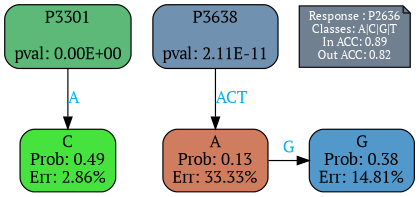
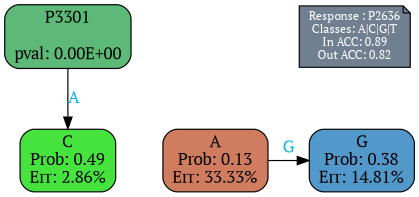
  digraph {
    fontname="PT Serif"
    ranksep=equally
    splines=polylines
    node [color=black fontname="PT Serif" shape=box style="filled, rounded"]
    edge [fontcolor=deepskyblue2 fontname="PT Serif"]
    n1 [fillcolor="#46e23d" label="C\nProb: 0.49\nErr: 2.86%"]
    n2 [fillcolor="#d07c5f" label="A\nProb: 0.13\nErr: 33.33%"]
    n3 [fillcolor="#5298cb" label="G\nProb: 0.38\nErr: 14.81%"]
    n4 [align=left fillcolor=slategray fontcolor=white fontsize=10 label="Response : P2636\nClasses: A|C|G|T\nIn ACC: 0.89\nOut ACC: 0.82\n" shape=note style=filled]
    n5 [fillcolor="#5cb977" label="P3301\n\npval: 0.00E+00"]
-   n6 [fillcolor="#7191b0" label="P3638\n\npval: 2.11E-11"]
    subgraph sub_1 {
      rank=same
      n1
      n2
      n3
    }
    subgraph sub_2 {
      rank=same
      n4
      n5
    }
    n2 -> n3 [label=G]
    n5 -> n1 [label=A]
-   n6 -> n2 [label=ACT]
  }
